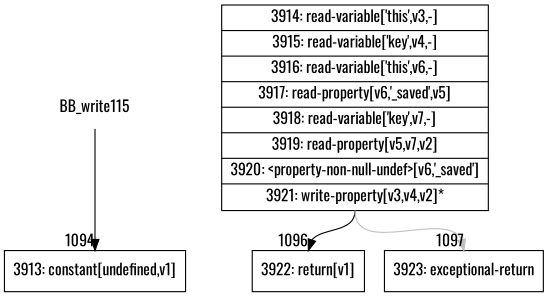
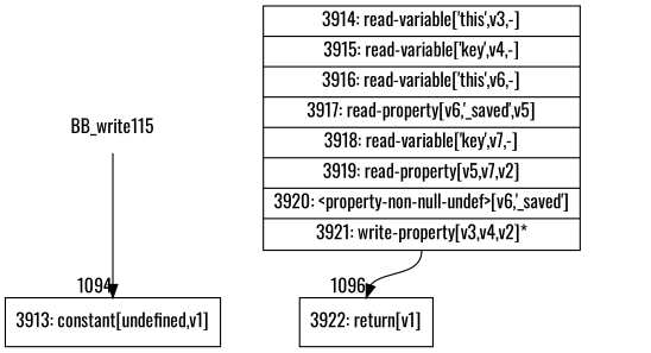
  digraph {
    fontname=Oswald
    rankdir=TD
    node [fontname=Oswald shape=record]
    edge [fontname=Oswald headport=n tailport=s]
    n1 [label=BB_write115 shape=none]
    n2 [label="{3913: constant[undefined,v1]}"]
    n3 [label="{3914: read-variable['this',v3,-]|3915: read-variable['key',v4,-]|3916: read-variable['this',v6,-]|3917: read-property[v6,'_saved',v5]|3918: read-variable['key',v7,-]|3919: read-property[v5,v7,v2]|3920: \<property-non-null-undef\>[v6,'_saved']|3921: write-property[v3,v4,v2]*}"]
    n4 [label="{3922: return[v1]}"]
-   n5 [label="{3923: exceptional-return}"]
    n1 -> n2 [headlabel="    1094"]
    n3 -> n4 [headlabel="      1096"]
-   n3 -> n5 [color=gray headlabel="      1097"]
  }
